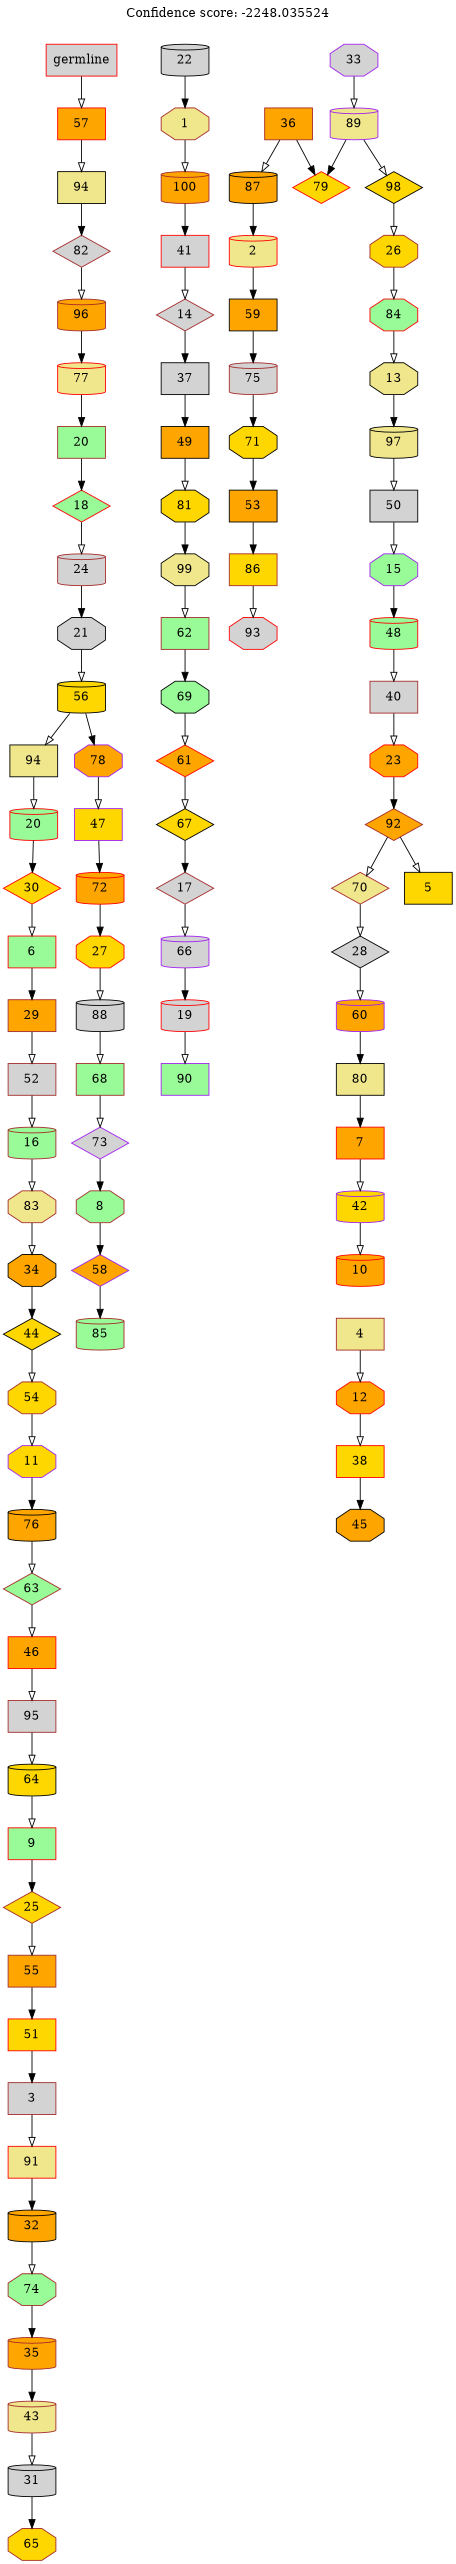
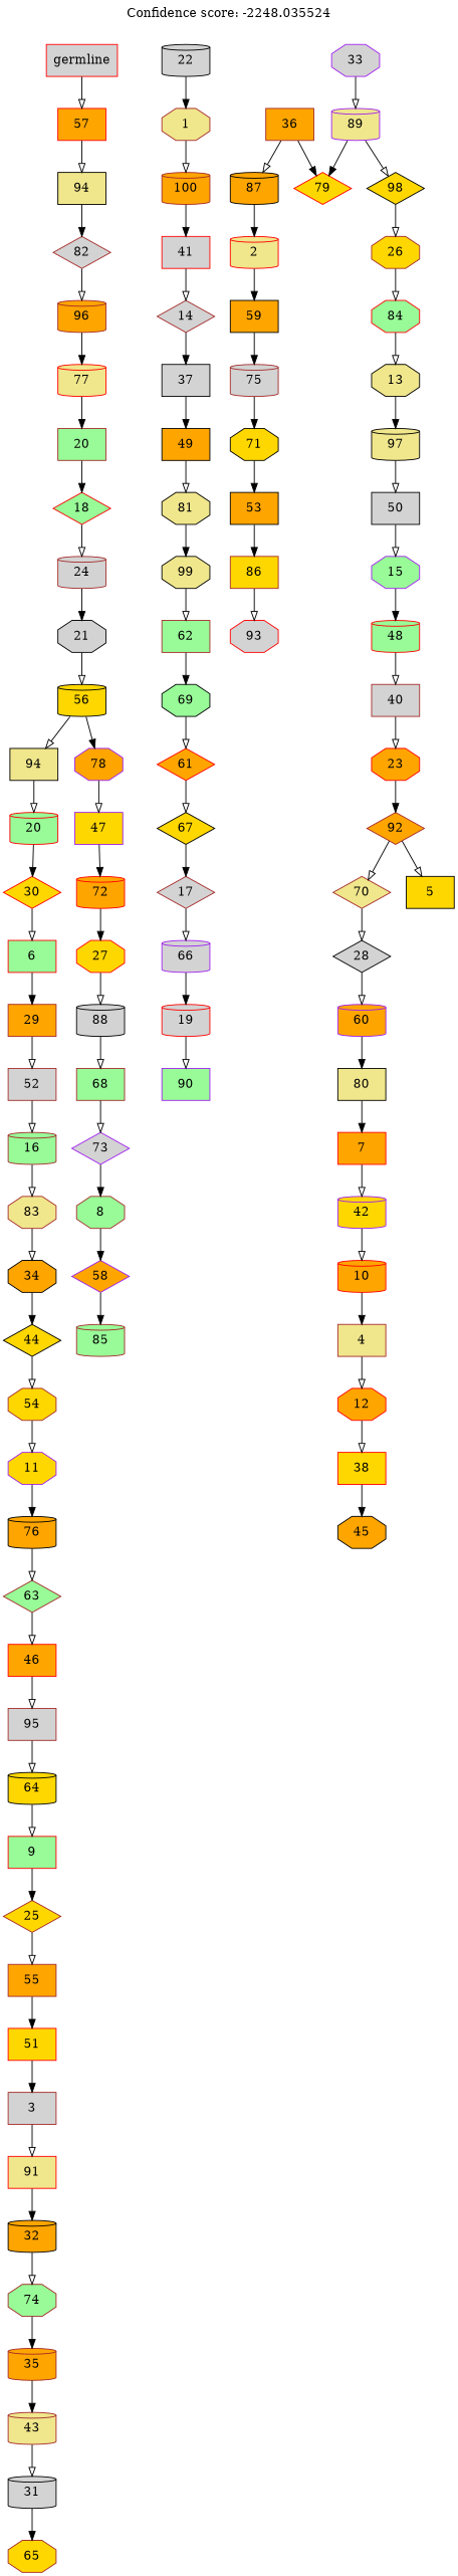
  digraph {
    label="Confidence score: -2248.035524"
    labelloc=t
    node [color=brown fillcolor=orange shape=box style=filled]
    edge [arrowhead=onormal]
    n1 [color=black fillcolor=lightgrey label=31 shape=cylinder]
    n2 [fillcolor=gold label=65 shape=octagon]
    n3 [fillcolor=khaki label=43 shape=cylinder]
    n4 [label=35 shape=cylinder]
    n5 [fillcolor=palegreen label=74 shape=octagon]
    n6 [color=black label=32 shape=cylinder]
    n7 [color=red fillcolor=khaki label=91]
    n8 [fillcolor=lightgrey label=3]
    n9 [color=red fillcolor=gold label=51]
    n10 [label=55]
    n11 [fillcolor=gold label=25 shape=diamond]
    n12 [color=red fillcolor=palegreen label=9]
    n13 [color=black fillcolor=gold label=64 shape=cylinder]
    n14 [fillcolor=lightgrey label=95]
    n15 [color=red label=46]
    n16 [fillcolor=palegreen label=63 shape=diamond]
    n17 [color=black label=76 shape=cylinder]
    n18 [color=purple fillcolor=gold label=11 shape=octagon]
    n19 [fillcolor=gold label=54 shape=octagon]
    n20 [color=black fillcolor=gold label=44 shape=diamond]
    n21 [color=black label=34 shape=octagon]
    n22 [fillcolor=khaki label=83 shape=octagon]
    n23 [fillcolor=palegreen label=16 shape=cylinder]
    n24 [fillcolor=lightgrey label=52]
    n25 [label=29]
    n26 [color=red fillcolor=palegreen label=6]
    n27 [color=red fillcolor=gold label=30 shape=diamond]
    n28 [color=red fillcolor=palegreen label=20 shape=cylinder]
    n29 [color=black fillcolor=khaki label=94]
    n30 [color=red fillcolor=lightgrey label=19 shape=cylinder]
    n31 [color=purple fillcolor=palegreen label=90]
    n32 [color=purple fillcolor=lightgrey label=66 shape=cylinder]
    n33 [fillcolor=lightgrey label=17 shape=diamond]
    n34 [color=black fillcolor=gold label=67 shape=diamond]
    n35 [color=red label=61 shape=diamond]
    n36 [color=black fillcolor=palegreen label=69 shape=octagon]
    n37 [fillcolor=palegreen label=62]
    n38 [color=black fillcolor=khaki label=99 shape=octagon]
-   n39 [color=black fillcolor=gold label=81 shape=octagon]
+   n39 [color=black fillcolor=khaki label=81 shape=octagon]
    n40 [color=black label=49]
    n41 [color=black fillcolor=lightgrey label=37]
    n42 [fillcolor=lightgrey label=14 shape=diamond]
    n43 [color=red fillcolor=lightgrey label=41]
    n44 [label=100 shape=cylinder]
    n45 [fillcolor=khaki label=1 shape=octagon]
    n46 [color=black fillcolor=lightgrey label=22 shape=cylinder]
    n47 [color=red fillcolor=lightgrey label=93 shape=octagon]
    n48 [fillcolor=gold label=86]
    n49 [color=black label=53]
    n50 [color=black fillcolor=gold label=71 shape=octagon]
    n51 [fillcolor=lightgrey label=75 shape=cylinder]
    n52 [color=black label=59]
    n53 [color=red fillcolor=khaki label=2 shape=cylinder]
    n54 [color=black label=87 shape=cylinder]
    n55 [label=36]
    n56 [color=red fillcolor=gold label=79 shape=diamond]
    n57 [color=red fillcolor=gold label=38]
    n58 [color=black label=45 shape=octagon]
    n59 [color=red label=12 shape=octagon]
    n60 [fillcolor=khaki label=4]
    n61 [color=red label=10 shape=cylinder]
    n62 [color=purple fillcolor=gold label=42 shape=cylinder]
    n63 [color=red label=7]
    n64 [color=black fillcolor=khaki label=80]
    n65 [color=purple label=60 shape=cylinder]
    n66 [color=black fillcolor=lightgrey label=28 shape=diamond]
    n67 [fillcolor=khaki label=70 shape=diamond]
    n68 [label=92 shape=diamond]
    n69 [color=black fillcolor=gold label=5]
    n70 [color=red label=23 shape=octagon]
    n71 [fillcolor=lightgrey label=40]
    n72 [color=red fillcolor=palegreen label=48 shape=cylinder]
    n73 [color=purple fillcolor=palegreen label=15 shape=octagon]
    n74 [color=black fillcolor=lightgrey label=50]
    n75 [color=black fillcolor=khaki label=97 shape=cylinder]
    n76 [color=black fillcolor=khaki label=13 shape=octagon]
    n77 [color=red fillcolor=palegreen label=84 shape=octagon]
    n78 [fillcolor=gold label=26 shape=octagon]
    n79 [color=black fillcolor=gold label=98 shape=diamond]
    n80 [color=purple fillcolor=khaki label=89 shape=cylinder]
    n81 [color=purple fillcolor=lightgrey label=33 shape=octagon]
    n82 [fillcolor=palegreen label=85 shape=cylinder]
    n83 [color=purple label=58 shape=diamond]
    n84 [fillcolor=palegreen label=8 shape=octagon]
    n85 [color=purple fillcolor=lightgrey label=73 shape=diamond]
    n86 [fillcolor=palegreen label=68]
    n87 [color=black fillcolor=lightgrey label=88 shape=cylinder]
    n88 [color=red fillcolor=gold label=27 shape=octagon]
    n89 [color=red label=72 shape=cylinder]
    n90 [color=purple fillcolor=gold label=47]
    n91 [color=purple label=78 shape=octagon]
    n92 [color=black fillcolor=gold label=56 shape=cylinder]
    n93 [color=black fillcolor=lightgrey label=21 shape=octagon]
    n94 [fillcolor=lightgrey label=24 shape=cylinder]
    n95 [color=red fillcolor=palegreen label=18 shape=diamond]
    n96 [fillcolor=palegreen label=20]
    n97 [color=red fillcolor=khaki label=77 shape=cylinder]
    n98 [label=96 shape=cylinder]
    n99 [fillcolor=lightgrey label=82 shape=diamond]
    n100 [color=black fillcolor=khaki label=94]
    n101 [color=red label=57]
    n102 [color=red fillcolor=lightgrey label=germline]
    n1 -> n2 [arrowhead=normal]
    n3 -> n1
    n4 -> n3 [arrowhead=normal]
    n5 -> n4 [arrowhead=normal]
    n6 -> n5
    n7 -> n6 [arrowhead=normal]
    n8 -> n7
    n9 -> n8 [arrowhead=normal]
    n10 -> n9 [arrowhead=normal]
    n11 -> n10
    n12 -> n11 [arrowhead=normal]
    n13 -> n12
    n14 -> n13
    n15 -> n14
    n16 -> n15
    n17 -> n16
    n18 -> n17 [arrowhead=normal]
    n19 -> n18
    n20 -> n19
    n21 -> n20 [arrowhead=normal]
    n22 -> n21
    n23 -> n22
    n24 -> n23
    n25 -> n24
    n26 -> n25 [arrowhead=normal]
    n27 -> n26
    n28 -> n27 [arrowhead=normal]
    n29 -> n28
    n30 -> n31
    n32 -> n30 [arrowhead=normal]
    n33 -> n32
    n34 -> n33 [arrowhead=normal]
    n35 -> n34
    n36 -> n35
    n37 -> n36 [arrowhead=normal]
    n38 -> n37
    n39 -> n38 [arrowhead=normal]
    n40 -> n39
    n41 -> n40 [arrowhead=normal]
    n42 -> n41 [arrowhead=normal]
    n43 -> n42
    n44 -> n43 [arrowhead=normal]
    n45 -> n44
    n46 -> n45 [arrowhead=normal]
    n48 -> n47
    n49 -> n48 [arrowhead=normal]
    n50 -> n49 [arrowhead=normal]
    n51 -> n50 [arrowhead=normal]
    n52 -> n51 [arrowhead=normal]
    n53 -> n52 [arrowhead=normal]
    n54 -> n53 [arrowhead=normal]
    n55 -> n54
    n55 -> n56 [arrowhead=normal]
    n57 -> n58 [arrowhead=normal]
    n59 -> n57
    n60 -> n59
+   n61 -> n60 [arrowhead=normal]
    n62 -> n61
    n63 -> n62
    n64 -> n63 [arrowhead=normal]
    n65 -> n64 [arrowhead=normal]
    n66 -> n65
    n67 -> n66
    n68 -> n67
    n68 -> n69
    n70 -> n68 [arrowhead=normal]
    n71 -> n70
    n72 -> n71
    n73 -> n72 [arrowhead=normal]
    n74 -> n73
    n75 -> n74
    n76 -> n75 [arrowhead=normal]
    n77 -> n76
    n78 -> n77
    n79 -> n78
    n80 -> n56 [arrowhead=normal]
    n80 -> n79
    n81 -> n80
    n83 -> n82 [arrowhead=normal]
    n84 -> n83 [arrowhead=normal]
    n85 -> n84 [arrowhead=normal]
    n86 -> n85
    n87 -> n86
    n88 -> n87
    n89 -> n88 [arrowhead=normal]
    n90 -> n89 [arrowhead=normal]
    n91 -> n90
    n92 -> n29
    n92 -> n91 [arrowhead=normal]
    n93 -> n92
    n94 -> n93 [arrowhead=normal]
    n95 -> n94
    n96 -> n95 [arrowhead=normal]
    n97 -> n96 [arrowhead=normal]
    n98 -> n97 [arrowhead=normal]
    n99 -> n98
    n100 -> n99 [arrowhead=normal]
    n101 -> n100
    n102 -> n101
  }
